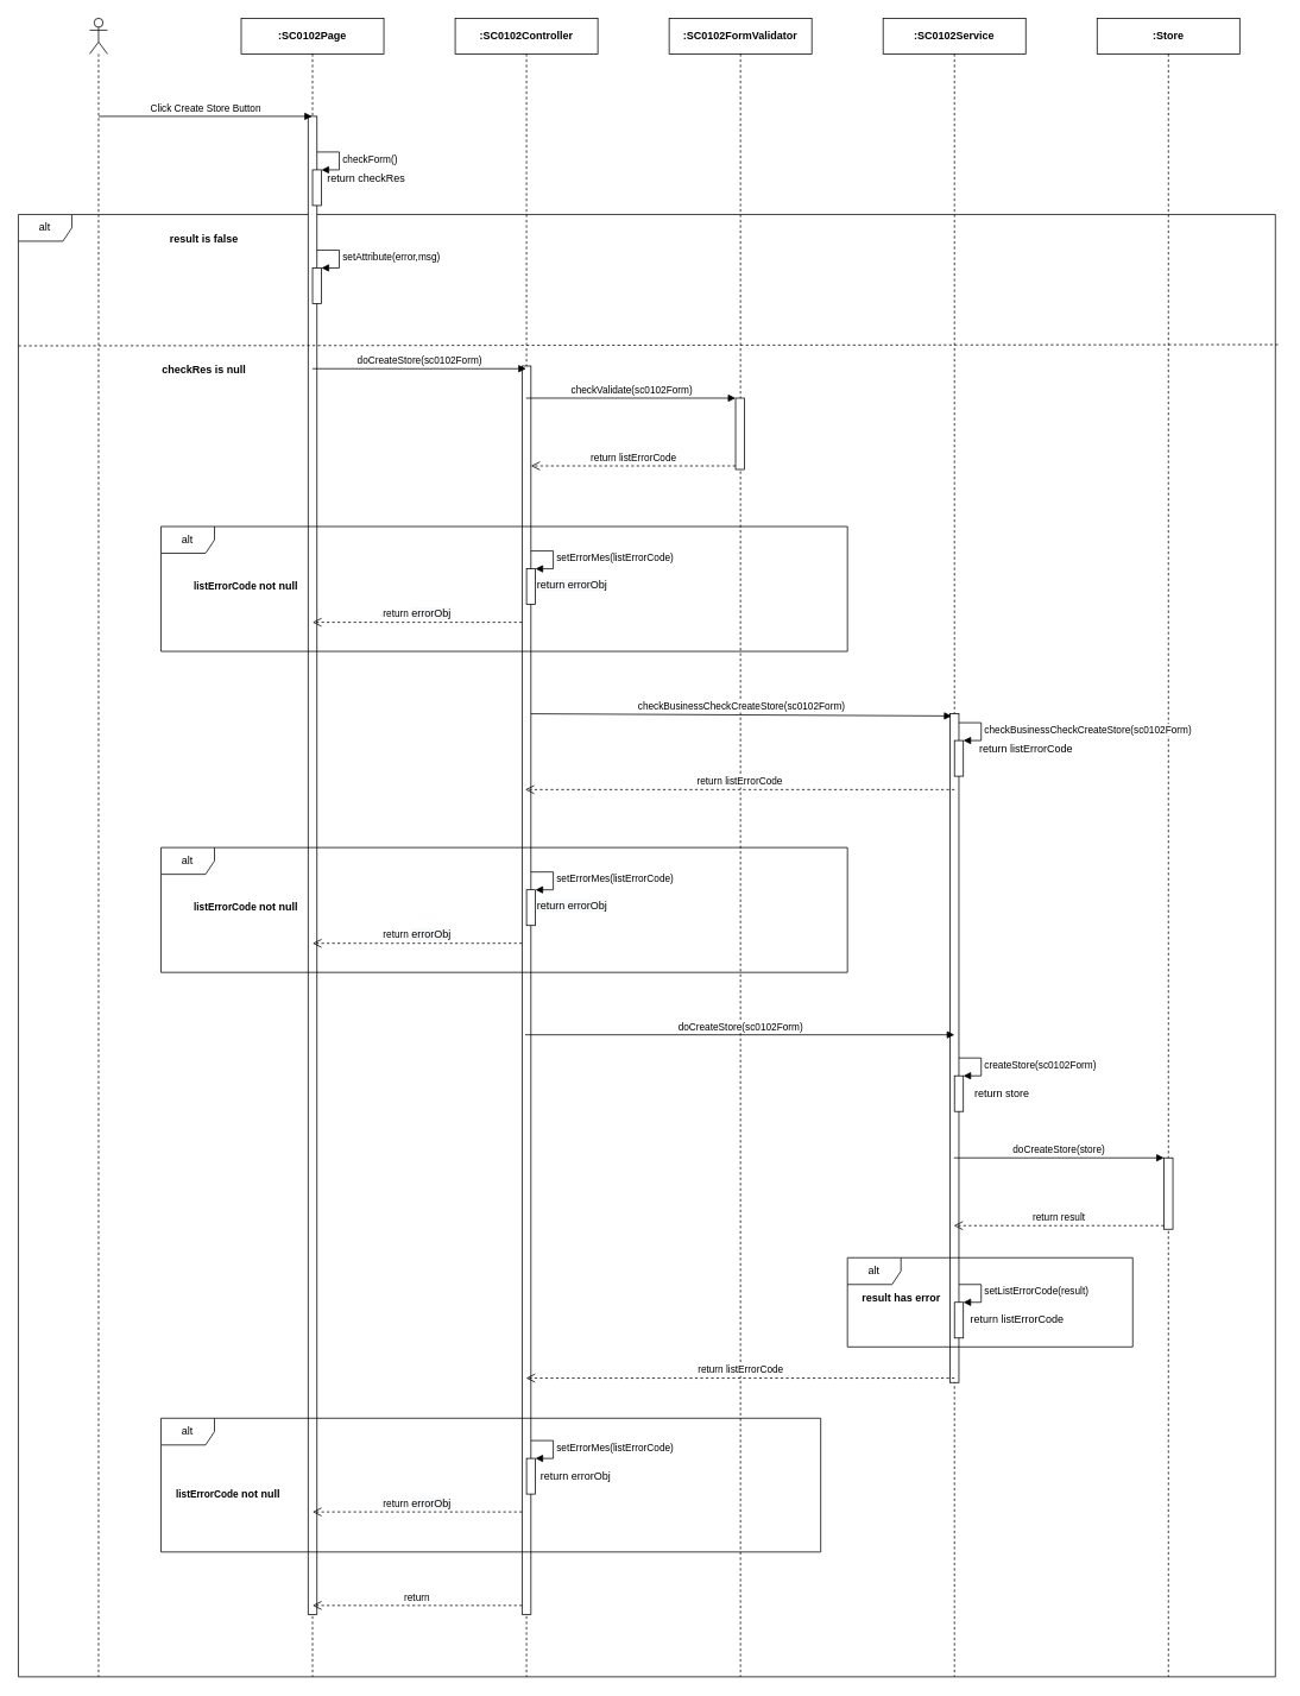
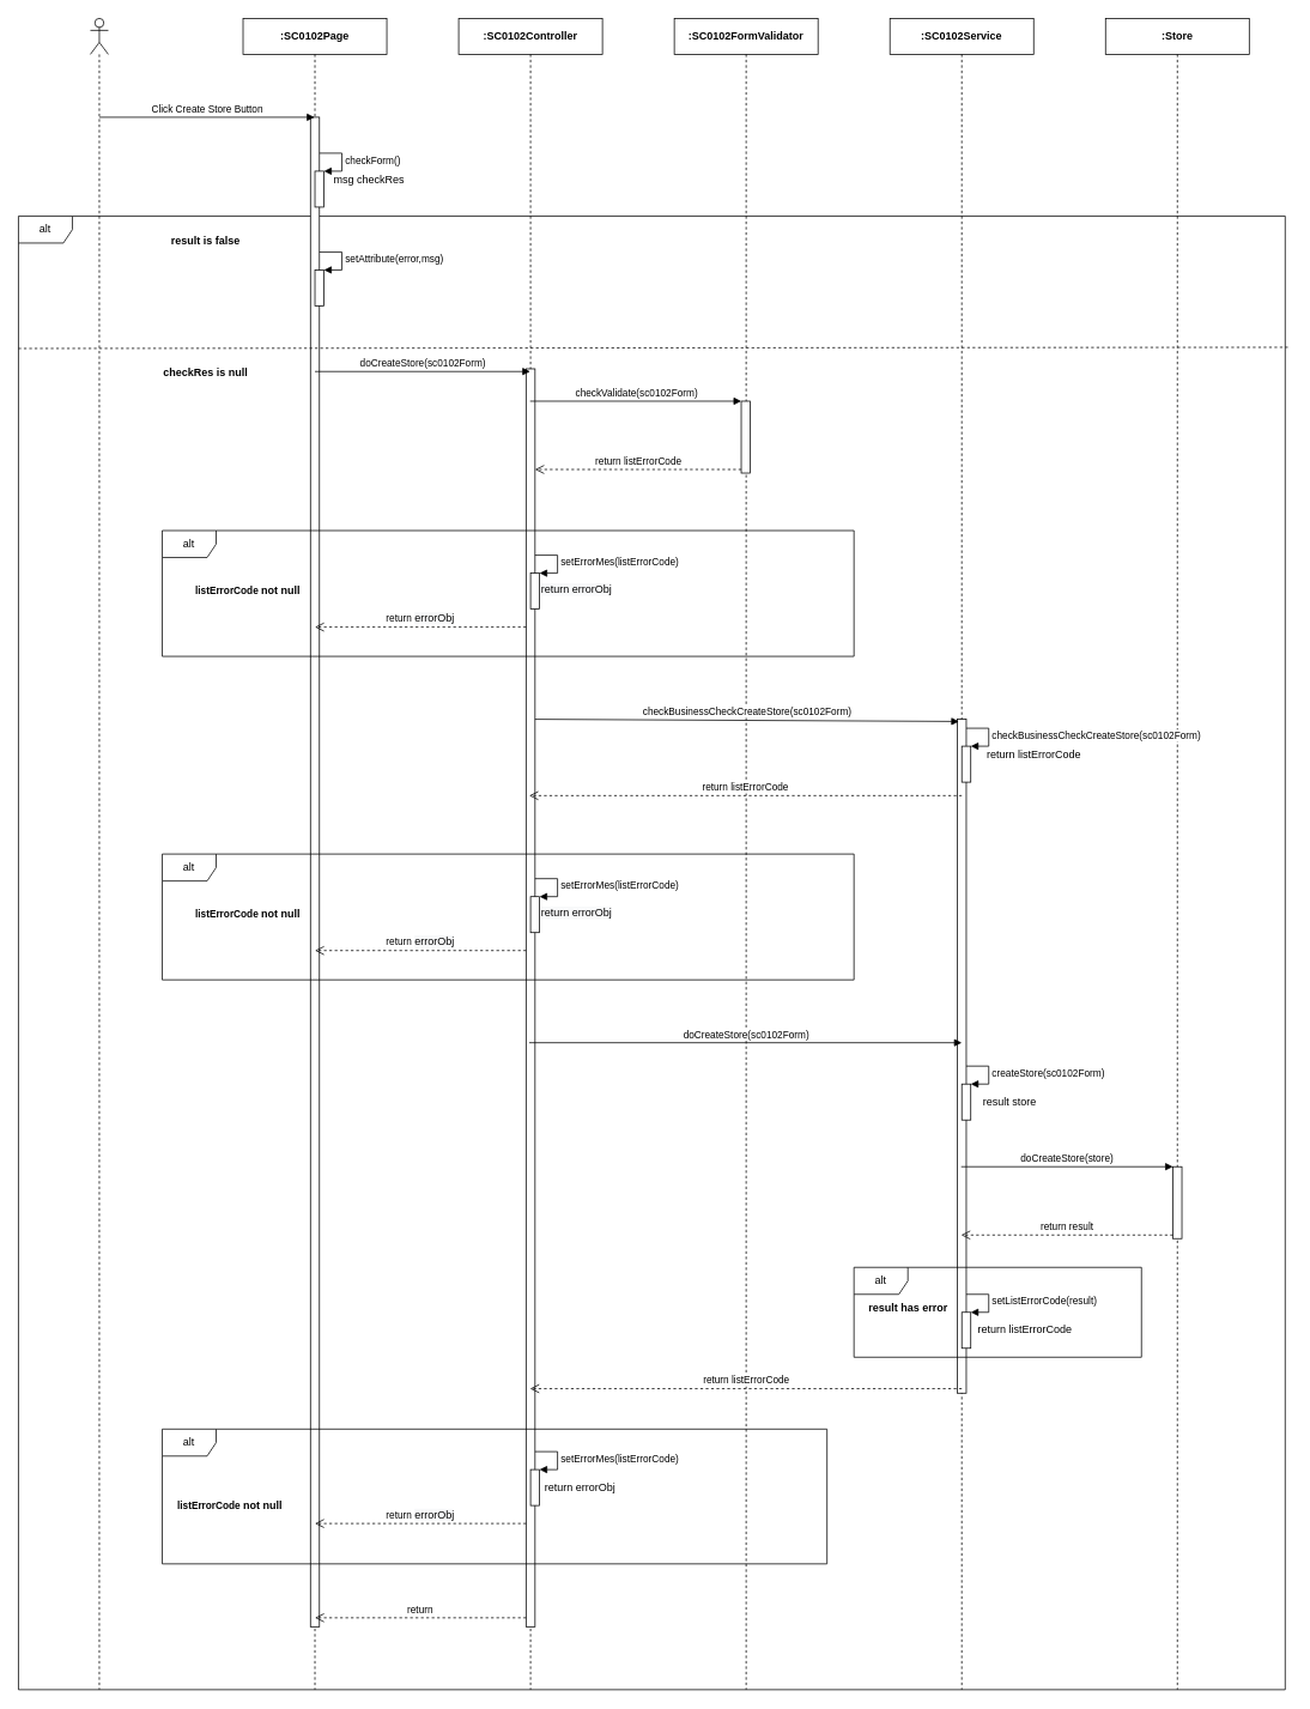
  <mxCell id="0" />
  <mxCell id="1" parent="0" />
  <mxCell id="2" value="alt" style="shape=umlFrame;whiteSpace=wrap;html=1;" parent="1" vertex="1"><mxGeometry x="20" y="240" width="1410" height="1640" as="geometry" /></mxCell>
  <mxCell id="3" value="" style="shape=umlLifeline;participant=umlActor;perimeter=lifelinePerimeter;whiteSpace=wrap;html=1;container=1;collapsible=0;recursiveResize=0;verticalAlign=top;spacingTop=36;outlineConnect=0;" parent="1" vertex="1"><mxGeometry x="100" y="20" width="20" height="1860" as="geometry" /></mxCell>
  <mxCell id="4" value="&lt;b&gt;:SC0102Page&lt;/b&gt;" style="shape=umlLifeline;perimeter=lifelinePerimeter;whiteSpace=wrap;html=1;container=1;collapsible=0;recursiveResize=0;outlineConnect=0;" parent="1" vertex="1"><mxGeometry x="270" y="20" width="160" height="1860" as="geometry" /></mxCell>
  <mxCell id="5" value="" style="html=1;points=[];perimeter=orthogonalPerimeter;" parent="4" vertex="1"><mxGeometry x="75" y="110" width="10" height="1680" as="geometry" /></mxCell>
  <mxCell id="6" value="&lt;b&gt;:Store&lt;/b&gt;" style="shape=umlLifeline;perimeter=lifelinePerimeter;whiteSpace=wrap;html=1;container=1;collapsible=0;recursiveResize=0;outlineConnect=0;" parent="1" vertex="1"><mxGeometry x="1230" y="20" width="160" height="1860" as="geometry" /></mxCell>
  <mxCell id="7" value="&lt;b&gt;:&lt;/b&gt;&lt;b&gt;SC0102&lt;/b&gt;&lt;b&gt;Service&lt;/b&gt;" style="shape=umlLifeline;perimeter=lifelinePerimeter;whiteSpace=wrap;html=1;container=1;collapsible=0;recursiveResize=0;outlineConnect=0;" parent="1" vertex="1"><mxGeometry x="990" y="20" width="160" height="1860" as="geometry" /></mxCell>
  <mxCell id="8" value="" style="html=1;points=[];perimeter=orthogonalPerimeter;" parent="7" vertex="1"><mxGeometry x="75" y="780" width="10" height="750" as="geometry" /></mxCell>
  <mxCell id="9" value="&lt;b&gt;:SC0102FormValidator&lt;/b&gt;" style="shape=umlLifeline;perimeter=lifelinePerimeter;whiteSpace=wrap;html=1;container=1;collapsible=0;recursiveResize=0;outlineConnect=0;" parent="1" vertex="1"><mxGeometry x="750" y="20" width="160" height="1860" as="geometry" /></mxCell>
  <mxCell id="10" value="&lt;b&gt;:SC0102Controller&lt;/b&gt;" style="shape=umlLifeline;perimeter=lifelinePerimeter;whiteSpace=wrap;html=1;container=1;collapsible=0;recursiveResize=0;outlineConnect=0;" parent="1" vertex="1"><mxGeometry x="510" y="20" width="160" height="1860" as="geometry" /></mxCell>
  <mxCell id="11" value="" style="html=1;points=[];perimeter=orthogonalPerimeter;" parent="10" vertex="1"><mxGeometry x="75" y="390" width="10" height="1400" as="geometry" /></mxCell>
  <mxCell id="12" value="Click Create Store Button" style="html=1;verticalAlign=bottom;endArrow=block;" parent="1" target="4" edge="1"><mxGeometry width="80" relative="1" as="geometry"><mxPoint x="110" y="130" as="sourcePoint" /><mxPoint x="190" y="130" as="targetPoint" /></mxGeometry></mxCell>
  <mxCell id="13" value="doCreateStore(sc0102Form)" style="html=1;verticalAlign=bottom;endArrow=block;" parent="1" edge="1"><mxGeometry width="80" relative="1" as="geometry"><mxPoint x="350" y="413" as="sourcePoint" /><mxPoint x="589.5" y="413" as="targetPoint" /></mxGeometry></mxCell>
  <mxCell id="14" value="" style="html=1;points=[];perimeter=orthogonalPerimeter;" parent="1" vertex="1"><mxGeometry x="824.5" y="446" width="10" height="80" as="geometry" /></mxCell>
  <mxCell id="15" value="checkValidate(sc0102Form)" style="html=1;verticalAlign=bottom;endArrow=block;entryX=0;entryY=0;" parent="1" target="14" edge="1"><mxGeometry relative="1" as="geometry"><mxPoint x="589.5" y="446" as="sourcePoint" /></mxGeometry></mxCell>
  <mxCell id="16" value="return listErrorCode" style="html=1;verticalAlign=bottom;endArrow=open;dashed=1;endSize=8;exitX=0;exitY=0.95;" parent="1" source="14" edge="1"><mxGeometry relative="1" as="geometry"><mxPoint x="595" y="522" as="targetPoint" /></mxGeometry></mxCell>
  <mxCell id="17" value="checkBusinessCheckCreateStore(sc0102Form)" style="html=1;verticalAlign=bottom;endArrow=block;entryX=0.188;entryY=0.015;entryDx=0;entryDy=0;entryPerimeter=0;" parent="1" edge="1"><mxGeometry relative="1" as="geometry"><mxPoint x="595" y="800" as="sourcePoint" /><mxPoint x="1066.88" y="802.45" as="targetPoint" /></mxGeometry></mxCell>
  <mxCell id="18" value="return listErrorCode" style="html=1;verticalAlign=bottom;endArrow=open;dashed=1;endSize=8;" parent="1" edge="1"><mxGeometry relative="1" as="geometry"><mxPoint x="588.5" y="885" as="targetPoint" /><mxPoint x="1070" y="885" as="sourcePoint" /></mxGeometry></mxCell>
  <mxCell id="19" value="doCreateStore(sc0102Form)" style="html=1;verticalAlign=bottom;endArrow=block;" parent="1" edge="1"><mxGeometry relative="1" as="geometry"><mxPoint x="588.5" y="1160" as="sourcePoint" /><mxPoint x="1070" y="1160" as="targetPoint" /></mxGeometry></mxCell>
  <mxCell id="20" value="" style="html=1;points=[];perimeter=orthogonalPerimeter;" parent="1" vertex="1"><mxGeometry x="1070" y="830" width="10" height="40" as="geometry" /></mxCell>
  <mxCell id="21" value="&lt;span style=&quot;text-align: center&quot;&gt;checkBusinessCheckCreateStore(sc0102Form)&lt;/span&gt;" style="edgeStyle=orthogonalEdgeStyle;html=1;align=left;spacingLeft=2;endArrow=block;rounded=0;entryX=1;entryY=0;" parent="1" target="20" edge="1"><mxGeometry relative="1" as="geometry"><mxPoint x="1075" y="810" as="sourcePoint" /><Array as="points"><mxPoint x="1100" y="810" /></Array></mxGeometry></mxCell>
  <mxCell id="22" value="return listErrorCode" style="text;html=1;align=center;verticalAlign=middle;resizable=0;points=[];autosize=1;" parent="1" vertex="1"><mxGeometry x="1090" y="830" width="120" height="20" as="geometry" /></mxCell>
  <mxCell id="23" value="" style="html=1;points=[];perimeter=orthogonalPerimeter;" parent="1" vertex="1"><mxGeometry x="1070" y="1206" width="10" height="40" as="geometry" /></mxCell>
  <mxCell id="24" value="create&lt;span style=&quot;text-align: center&quot;&gt;Store&lt;/span&gt;(&lt;span style=&quot;text-align: center&quot;&gt;sc0102Form&lt;/span&gt;)" style="edgeStyle=orthogonalEdgeStyle;html=1;align=left;spacingLeft=2;endArrow=block;rounded=0;entryX=1;entryY=0;" parent="1" target="23" edge="1"><mxGeometry relative="1" as="geometry"><mxPoint x="1075" y="1186" as="sourcePoint" /><Array as="points"><mxPoint x="1100" y="1186" /></Array></mxGeometry></mxCell>
- <mxCell id="25" value="return store" style="text;html=1;align=center;verticalAlign=middle;resizable=0;points=[];autosize=1;" parent="1" vertex="1"><mxGeometry x="1083" y="1216" width="80" height="20" as="geometry" /></mxCell>
+ <mxCell id="25" value="result store" style="text;html=1;align=center;verticalAlign=middle;resizable=0;points=[];autosize=1;" parent="1" vertex="1"><mxGeometry x="1083" y="1216" width="80" height="20" as="geometry" /></mxCell>
  <mxCell id="26" value="" style="html=1;points=[];perimeter=orthogonalPerimeter;" parent="1" vertex="1"><mxGeometry x="1305" y="1298" width="10" height="80" as="geometry" /></mxCell>
  <mxCell id="27" value="doCreateStore(store)" style="html=1;verticalAlign=bottom;endArrow=block;entryX=0;entryY=0;" parent="1" target="26" edge="1"><mxGeometry relative="1" as="geometry"><mxPoint x="1069.324" y="1298" as="sourcePoint" /></mxGeometry></mxCell>
  <mxCell id="28" value="return result" style="html=1;verticalAlign=bottom;endArrow=open;dashed=1;endSize=8;exitX=0;exitY=0.95;" parent="1" source="26" edge="1"><mxGeometry relative="1" as="geometry"><mxPoint x="1069.324" y="1374" as="targetPoint" /></mxGeometry></mxCell>
  <mxCell id="29" value="return" style="html=1;verticalAlign=bottom;endArrow=open;dashed=1;endSize=8;" parent="1" edge="1"><mxGeometry relative="1" as="geometry"><mxPoint x="585" y="1800" as="sourcePoint" /><mxPoint x="350" y="1800" as="targetPoint" /></mxGeometry></mxCell>
  <mxCell id="30" value="" style="html=1;points=[];perimeter=orthogonalPerimeter;" parent="1" vertex="1"><mxGeometry x="350" y="190" width="10" height="40" as="geometry" /></mxCell>
  <mxCell id="31" value="checkForm()" style="edgeStyle=orthogonalEdgeStyle;html=1;align=left;spacingLeft=2;endArrow=block;rounded=0;entryX=1;entryY=0;" parent="1" target="30" edge="1"><mxGeometry relative="1" as="geometry"><mxPoint x="355" y="170" as="sourcePoint" /><Array as="points"><mxPoint x="380" y="170" /></Array></mxGeometry></mxCell>
- <mxCell id="32" value="return checkRes" style="text;html=1;align=center;verticalAlign=middle;resizable=0;points=[];autosize=1;" parent="1" vertex="1"><mxGeometry x="360" y="190" width="100" height="20" as="geometry" /></mxCell>
+ <mxCell id="32" value="msg checkRes" style="text;html=1;align=center;verticalAlign=middle;resizable=0;points=[];autosize=1;" parent="1" vertex="1"><mxGeometry x="360" y="190" width="100" height="20" as="geometry" /></mxCell>
  <mxCell id="33" value="&lt;b&gt;result is false&lt;/b&gt;" style="text;html=1;align=center;verticalAlign=middle;resizable=0;points=[];autosize=1;" parent="1" vertex="1"><mxGeometry x="167.5" y="258" width="120" height="20" as="geometry" /></mxCell>
  <mxCell id="34" value="" style="html=1;points=[];perimeter=orthogonalPerimeter;" parent="1" vertex="1"><mxGeometry x="350" y="300" width="10" height="40" as="geometry" /></mxCell>
  <mxCell id="35" value="setAttribute(error,msg)" style="edgeStyle=orthogonalEdgeStyle;html=1;align=left;spacingLeft=2;endArrow=block;rounded=0;entryX=1;entryY=0;" parent="1" target="34" edge="1"><mxGeometry relative="1" as="geometry"><mxPoint x="355" y="280" as="sourcePoint" /><Array as="points"><mxPoint x="380" y="280" /></Array></mxGeometry></mxCell>
  <mxCell id="36" value="" style="endArrow=none;dashed=1;html=1;exitX=0;exitY=0.126;exitDx=0;exitDy=0;exitPerimeter=0;entryX=1.004;entryY=0.125;entryDx=0;entryDy=0;entryPerimeter=0;" parent="1" edge="1"><mxGeometry width="50" height="50" relative="1" as="geometry"><mxPoint x="20" y="387.36" as="sourcePoint" /><mxPoint x="1435.64" y="386" as="targetPoint" /></mxGeometry></mxCell>
  <mxCell id="37" value="&lt;b&gt;checkRes is null&lt;/b&gt;" style="text;html=1;align=center;verticalAlign=middle;resizable=0;points=[];autosize=1;" parent="1" vertex="1"><mxGeometry x="172.5" y="404" width="110" height="20" as="geometry" /></mxCell>
  <mxCell id="38" value="alt" style="shape=umlFrame;whiteSpace=wrap;html=1;" parent="1" vertex="1"><mxGeometry x="180" y="590" width="770" height="140" as="geometry" /></mxCell>
  <mxCell id="39" value="&lt;b&gt;&lt;span style=&quot;font-size: 11px ; background-color: rgb(255 , 255 , 255)&quot;&gt;listErrorCode&amp;nbsp;&lt;/span&gt;not null&lt;/b&gt;" style="text;html=1;align=center;verticalAlign=middle;resizable=0;points=[];autosize=1;" parent="1" vertex="1"><mxGeometry x="210" y="647.41" width="130" height="20" as="geometry" /></mxCell>
  <mxCell id="40" value="" style="html=1;points=[];perimeter=orthogonalPerimeter;" parent="1" vertex="1"><mxGeometry x="590" y="637.41" width="10" height="40" as="geometry" /></mxCell>
  <mxCell id="41" value="setErrorMes(listErrorCode)" style="edgeStyle=orthogonalEdgeStyle;html=1;align=left;spacingLeft=2;endArrow=block;rounded=0;entryX=1;entryY=0;" parent="1" target="40" edge="1"><mxGeometry relative="1" as="geometry"><mxPoint x="595" y="617.41" as="sourcePoint" /><Array as="points"><mxPoint x="620" y="617.41" /></Array></mxGeometry></mxCell>
  <mxCell id="42" value="return&amp;nbsp;&lt;span style=&quot;font-size: 12px ; background-color: rgb(248 , 249 , 250)&quot;&gt;errorObj&lt;/span&gt;" style="html=1;verticalAlign=bottom;endArrow=open;dashed=1;endSize=8;" parent="1" edge="1"><mxGeometry relative="1" as="geometry"><mxPoint x="585" y="697.41" as="sourcePoint" /><mxPoint x="350" y="697.41" as="targetPoint" /></mxGeometry></mxCell>
  <mxCell id="43" value="&lt;span style=&quot;color: rgb(0, 0, 0); font-family: helvetica; font-size: 12px; font-style: normal; font-weight: 400; letter-spacing: normal; text-align: center; text-indent: 0px; text-transform: none; word-spacing: 0px; background-color: rgb(248, 249, 250); display: inline; float: none;&quot;&gt;return errorObj&lt;/span&gt;" style="text;whiteSpace=wrap;html=1;" parent="1" vertex="1"><mxGeometry x="600" y="642.41" width="100" height="30" as="geometry" /></mxCell>
  <mxCell id="44" value="alt" style="shape=umlFrame;whiteSpace=wrap;html=1;" parent="1" vertex="1"><mxGeometry x="180" y="950" width="770" height="140" as="geometry" /></mxCell>
  <mxCell id="45" value="&lt;b&gt;&lt;span style=&quot;font-size: 11px ; background-color: rgb(255 , 255 , 255)&quot;&gt;listErrorCode&amp;nbsp;&lt;/span&gt;not null&lt;/b&gt;" style="text;html=1;align=center;verticalAlign=middle;resizable=0;points=[];autosize=1;" parent="1" vertex="1"><mxGeometry x="210" y="1007.41" width="130" height="20" as="geometry" /></mxCell>
  <mxCell id="46" value="" style="html=1;points=[];perimeter=orthogonalPerimeter;" parent="1" vertex="1"><mxGeometry x="590" y="997.41" width="10" height="40" as="geometry" /></mxCell>
  <mxCell id="47" value="setErrorMes(listErrorCode)" style="edgeStyle=orthogonalEdgeStyle;html=1;align=left;spacingLeft=2;endArrow=block;rounded=0;entryX=1;entryY=0;" parent="1" target="46" edge="1"><mxGeometry relative="1" as="geometry"><mxPoint x="595" y="977.41" as="sourcePoint" /><Array as="points"><mxPoint x="620" y="977.41" /></Array></mxGeometry></mxCell>
  <mxCell id="48" value="return&amp;nbsp;&lt;span style=&quot;font-size: 12px ; background-color: rgb(248 , 249 , 250)&quot;&gt;errorObj&lt;/span&gt;" style="html=1;verticalAlign=bottom;endArrow=open;dashed=1;endSize=8;" parent="1" edge="1"><mxGeometry relative="1" as="geometry"><mxPoint x="585" y="1057.41" as="sourcePoint" /><mxPoint x="350" y="1057.41" as="targetPoint" /></mxGeometry></mxCell>
  <mxCell id="49" value="&lt;span style=&quot;color: rgb(0, 0, 0); font-family: helvetica; font-size: 12px; font-style: normal; font-weight: 400; letter-spacing: normal; text-align: center; text-indent: 0px; text-transform: none; word-spacing: 0px; background-color: rgb(248, 249, 250); display: inline; float: none;&quot;&gt;return errorObj&lt;/span&gt;" style="text;whiteSpace=wrap;html=1;" parent="1" vertex="1"><mxGeometry x="600" y="1002.41" width="100" height="30" as="geometry" /></mxCell>
  <mxCell id="50" value="alt" style="shape=umlFrame;whiteSpace=wrap;html=1;" parent="1" vertex="1"><mxGeometry x="180" y="1590" width="740" height="150" as="geometry" /></mxCell>
  <mxCell id="51" value="result has error" style="text;html=1;align=center;verticalAlign=middle;resizable=0;points=[];autosize=1;fontStyle=1" parent="1" vertex="1"><mxGeometry x="960" y="1445" width="100" height="20" as="geometry" /></mxCell>
  <mxCell id="52" value="" style="html=1;points=[];perimeter=orthogonalPerimeter;" parent="1" vertex="1"><mxGeometry x="1070" y="1460" width="10" height="40" as="geometry" /></mxCell>
  <mxCell id="53" value="setListErrorCode(result)" style="edgeStyle=orthogonalEdgeStyle;html=1;align=left;spacingLeft=2;endArrow=block;rounded=0;entryX=1;entryY=0;" parent="1" target="52" edge="1"><mxGeometry relative="1" as="geometry"><mxPoint x="1075" y="1440" as="sourcePoint" /><Array as="points"><mxPoint x="1100" y="1440" /></Array></mxGeometry></mxCell>
  <mxCell id="54" value="return listErrorCode" style="text;html=1;align=center;verticalAlign=middle;resizable=0;points=[];autosize=1;" parent="1" vertex="1"><mxGeometry x="1080" y="1470" width="120" height="20" as="geometry" /></mxCell>
  <mxCell id="55" value="" style="html=1;points=[];perimeter=orthogonalPerimeter;" parent="1" vertex="1"><mxGeometry x="590" y="1635.06" width="10" height="40" as="geometry" /></mxCell>
  <mxCell id="56" value="setErrorMes(listErrorCode)" style="edgeStyle=orthogonalEdgeStyle;html=1;align=left;spacingLeft=2;endArrow=block;rounded=0;entryX=1;entryY=0;" parent="1" target="55" edge="1"><mxGeometry relative="1" as="geometry"><mxPoint x="595" y="1615.06" as="sourcePoint" /><Array as="points"><mxPoint x="620" y="1615.06" /></Array></mxGeometry></mxCell>
  <mxCell id="57" value="return&amp;nbsp;&lt;span style=&quot;font-size: 12px ; background-color: rgb(248 , 249 , 250)&quot;&gt;errorObj&lt;/span&gt;" style="html=1;verticalAlign=bottom;endArrow=open;dashed=1;endSize=8;" parent="1" edge="1"><mxGeometry relative="1" as="geometry"><mxPoint x="585" y="1695.06" as="sourcePoint" /><mxPoint x="350" y="1695.06" as="targetPoint" /></mxGeometry></mxCell>
  <mxCell id="58" value="return errorObj" style="text;html=1;align=center;verticalAlign=middle;resizable=0;points=[];autosize=1;" parent="1" vertex="1"><mxGeometry x="600" y="1645.06" width="90" height="20" as="geometry" /></mxCell>
  <mxCell id="59" value="return listErrorCode" style="html=1;verticalAlign=bottom;endArrow=open;dashed=1;endSize=8;" parent="1" target="10" edge="1"><mxGeometry relative="1" as="geometry"><mxPoint x="828.5" y="1545" as="targetPoint" /><mxPoint x="1070" y="1545" as="sourcePoint" /></mxGeometry></mxCell>
  <mxCell id="60" value="&lt;b&gt;&lt;span style=&quot;font-size: 11px ; background-color: rgb(255 , 255 , 255)&quot;&gt;listErrorCode&amp;nbsp;&lt;/span&gt;not null&lt;/b&gt;" style="text;html=1;align=center;verticalAlign=middle;resizable=0;points=[];autosize=1;" parent="1" vertex="1"><mxGeometry x="190" y="1665" width="130" height="20" as="geometry" /></mxCell>
  <mxCell id="61" value="alt" style="shape=umlFrame;whiteSpace=wrap;html=1;" parent="1" vertex="1"><mxGeometry x="950" y="1410" width="320" height="100" as="geometry" /></mxCell>
